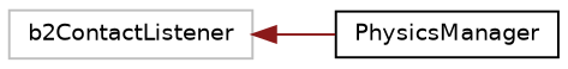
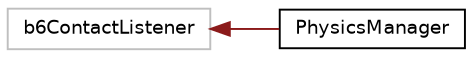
  digraph {
    rankdir=LR
    node [fillcolor=white fontname=Helvetica fontsize=10 shape=record style=filled]
-   n1 [color=grey75 height=0.2 label=b2ContactListener width=0.4]
+   n1 [color=grey75 height=0.2 label=b6ContactListener width=0.4]
    n2 [color=black height=0.2 label=PhysicsManager width=0.4]
    n1 -> n2 [color=firebrick4 dir=back fontname=Helvetica fontsize=10 labelfontname=Helvetica labelfontsize=10 style=solid]
  }
